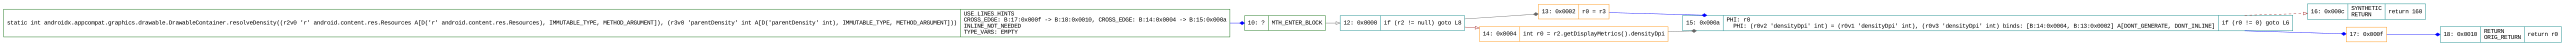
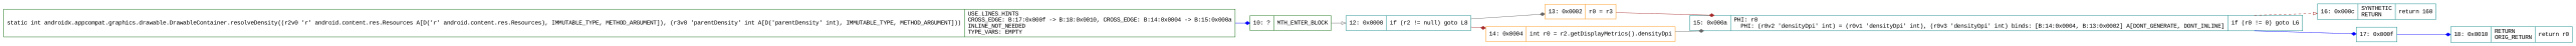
  digraph {
    fontname="Liberation Mono"
    rankdir=LR
    node [color=teal fontname="Liberation Mono" shape=record]
    edge [arrowhead=diamond color=gray40 fontname="Liberation Mono"]
    n1 [color=darkgreen label="{10\:\ ?|MTH_ENTER_BLOCK\l}"]
    n2 [label="{12\:\ 0x0000|if (r2 != null) goto L8\l}"]
    n3 [color=darkorange label="{13\:\ 0x0002|r0 = r3\l}"]
    n4 [color=darkorange label="{14\:\ 0x0004|int r0 = r2.getDisplayMetrics().densityDpi\l}"]
    n5 [label="{15\:\ 0x000a|PHI: r0 \l  PHI: (r0v2 'densityDpi' int) = (r0v1 'densityDpi' int), (r0v3 'densityDpi' int) binds: [B:14:0x0004, B:13:0x0002] A[DONT_GENERATE, DONT_INLINE]\l|if (r0 != 0) goto L6\l}"]
    n6 [label="{16\:\ 0x000c|SYNTHETIC\lRETURN\l|return 160\l}"]
-   n7 [color=darkorange label="{17\:\ 0x000f}"]
+   n7 [label="{17\:\ 0x000f}"]
    n8 [label="{18\:\ 0x0010|RETURN\lORIG_RETURN\l|return r0\l}"]
    n9 [color=darkgreen label="{static int androidx.appcompat.graphics.drawable.DrawableContainer.resolveDensity((r2v0 'r' android.content.res.Resources A[D('r' android.content.res.Resources), IMMUTABLE_TYPE, METHOD_ARGUMENT]), (r3v0 'parentDensity' int A[D('parentDensity' int), IMMUTABLE_TYPE, METHOD_ARGUMENT]))  | USE_LINES_HINTS\lCROSS_EDGE: B:17:0x000f \-\> B:18:0x0010, CROSS_EDGE: B:14:0x0004 \-\> B:15:0x000a\lINLINE_NOT_NEEDED\lTYPE_VARS: EMPTY\l}"]
    n1 -> n2 [arrowhead=onormal]
    n2 -> n3 [style=solid]
-   n2 -> n4 [arrowhead=onormal color=brown]
-   n3 -> n5 [color=blue]
+   n2 -> n4 [color=brown]
+   n3 -> n5 [color=brown]
    n4 -> n5
    n5 -> n6 [arrowhead=onormal color=brown style=dashed]
    n5 -> n7 [color=blue]
    n7 -> n8 [color=blue]
    n9 -> n1 [color=blue]
  }
